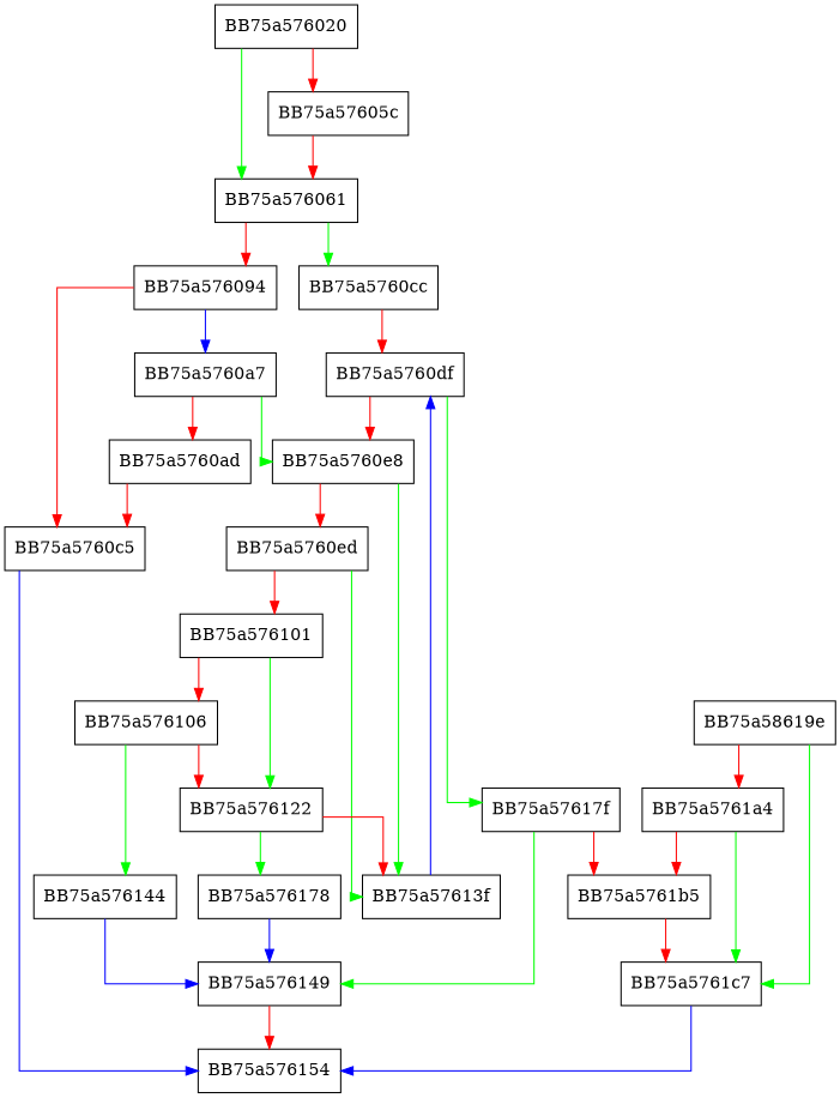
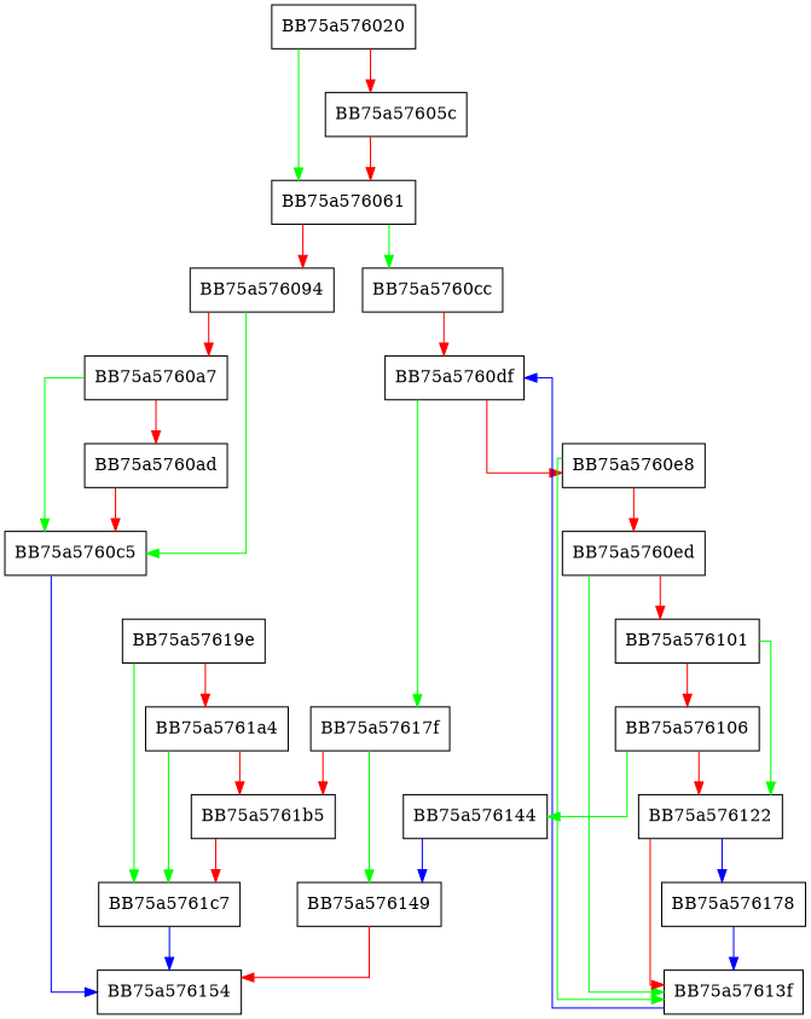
  digraph {
    splines=ortho
    node [shape=box]
    edge [color=red]
    BB75a576020
    BB75a576061
    BB75a57605c
    BB75a5760cc
    BB75a576094
    BB75a5760df
    BB75a5760c5
    BB75a5760a7
    BB75a57617f
    BB75a5760e8
    BB75a576154
    BB75a5760ad
    BB75a576149
    BB75a5761b5
    BB75a57613f
    BB75a5760ed
-   BB75a57619e [label=BB75a58619e]
+   BB75a57619e
    BB75a5761c7
    BB75a5761a4
    BB75a576101
    BB75a576122
    BB75a576106
    BB75a576178
    BB75a576144
    BB75a576020 -> BB75a576061 [color=green]
    BB75a576020 -> BB75a57605c
    BB75a576061 -> BB75a5760cc [color=green]
    BB75a576061 -> BB75a576094
    BB75a57605c -> BB75a576061
    BB75a5760cc -> BB75a5760df
-   BB75a576094 -> BB75a5760c5
-   BB75a576094 -> BB75a5760a7 [color=blue]
+   BB75a576094 -> BB75a5760c5 [color=green]
+   BB75a576094 -> BB75a5760a7
    BB75a5760df -> BB75a57617f [color=green]
    BB75a5760df -> BB75a5760e8
    BB75a5760c5 -> BB75a576154 [color=blue]
-   BB75a5760a7 -> BB75a5760e8 [color=green]
+   BB75a5760a7 -> BB75a5760c5 [color=green]
    BB75a5760a7 -> BB75a5760ad
    BB75a57617f -> BB75a576149 [color=green]
    BB75a57617f -> BB75a5761b5
    BB75a5760e8 -> BB75a57613f [color=green]
    BB75a5760e8 -> BB75a5760ed
    BB75a5760ad -> BB75a5760c5
    BB75a576149 -> BB75a576154
    BB75a5761b5 -> BB75a5761c7
    BB75a57613f -> BB75a5760df [color=blue]
    BB75a5760ed -> BB75a57613f [color=green]
    BB75a5760ed -> BB75a576101
    BB75a57619e -> BB75a5761c7 [color=green]
    BB75a57619e -> BB75a5761a4
    BB75a5761c7 -> BB75a576154 [color=blue]
    BB75a5761a4 -> BB75a5761b5
    BB75a5761a4 -> BB75a5761c7 [color=green]
    BB75a576101 -> BB75a576122 [color=green]
    BB75a576101 -> BB75a576106
    BB75a576122 -> BB75a57613f
-   BB75a576122 -> BB75a576178 [color=green]
+   BB75a576122 -> BB75a576178 [color=blue]
    BB75a576106 -> BB75a576122
    BB75a576106 -> BB75a576144 [color=green]
-   BB75a576178 -> BB75a576149 [color=blue]
+   BB75a576178 -> BB75a57613f [color=blue]
    BB75a576144 -> BB75a576149 [color=blue]
  }
